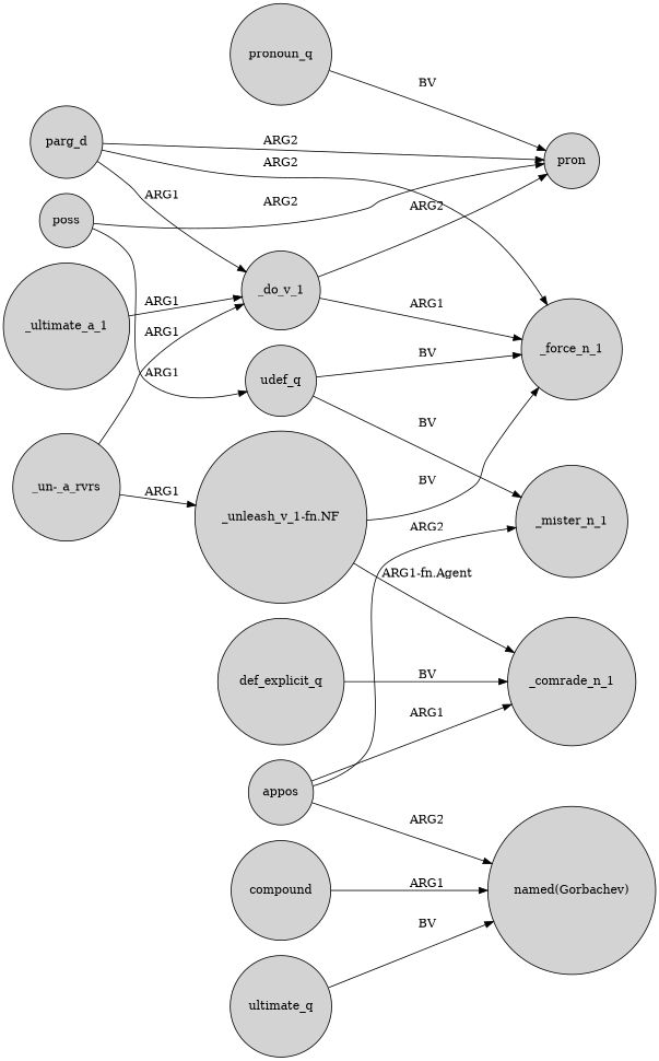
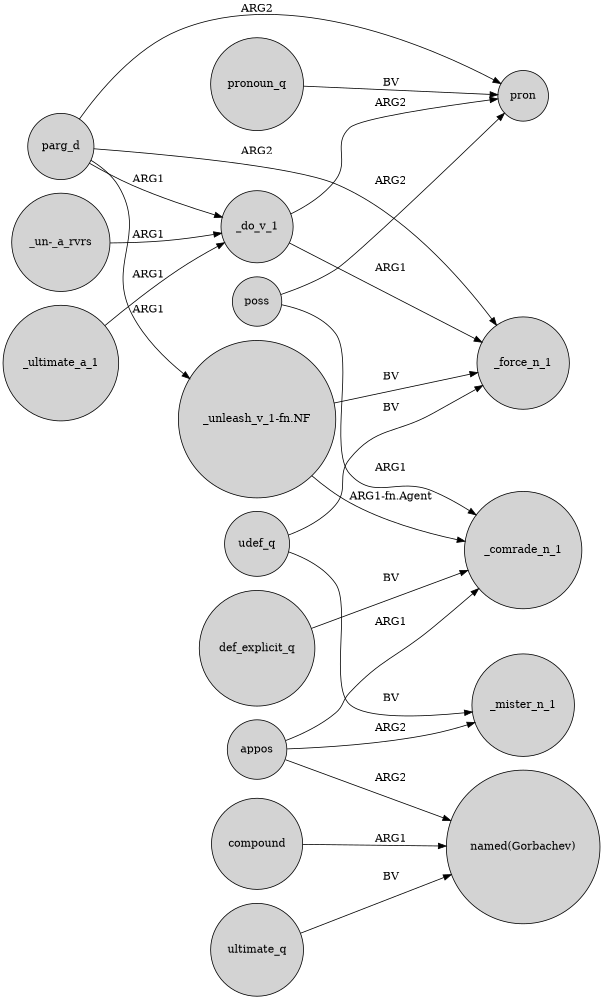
  digraph {
    rankdir=LR
    node [shape=circle style=filled]
    parg_d
    _do_v_1
    _force_n_1
    "_unleash_v_1-fn.NF"
    pron
    _comrade_n_1
    udef_q
    _mister_n_1
    poss
    compound
    "named(Gorbachev)"
    _ultimate_a_1
    appos
    pronoun_q
    "_un-_a_rvrs"
    n16 [label=ultimate_q]
    def_explicit_q
    parg_d -> _do_v_1 [label=ARG1]
    parg_d -> _force_n_1 [label=ARG2]
-   "_un-_a_rvrs" -> "_unleash_v_1-fn.NF" [label=ARG1]
+   parg_d -> "_unleash_v_1-fn.NF" [label=ARG1]
    parg_d -> pron [label=ARG2]
    _do_v_1 -> _force_n_1 [label=ARG1]
    _do_v_1 -> pron [label=ARG2]
    "_unleash_v_1-fn.NF" -> _force_n_1 [label=BV]
    "_unleash_v_1-fn.NF" -> _comrade_n_1 [label="ARG1-fn.Agent"]
    udef_q -> _force_n_1 [label=BV]
    udef_q -> _mister_n_1 [label=BV]
    poss -> pron [label=ARG2]
-   poss -> udef_q [label=ARG1]
+   poss -> _comrade_n_1 [label=ARG1]
    compound -> "named(Gorbachev)" [label=ARG1]
    _ultimate_a_1 -> _do_v_1 [label=ARG1]
    appos -> _comrade_n_1 [label=ARG1]
    appos -> _mister_n_1 [label=ARG2]
    appos -> "named(Gorbachev)" [label=ARG2]
    pronoun_q -> pron [label=BV]
    "_un-_a_rvrs" -> _do_v_1 [label=ARG1]
    n16 -> "named(Gorbachev)" [label=BV]
    def_explicit_q -> _comrade_n_1 [label=BV]
  }
